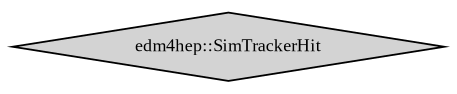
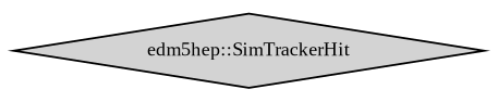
  digraph {
    rankdir=LR
    fontname="Liberation Serif"
-   n1 [color=black fillcolor=lightgrey fontname="Liberation Serif" fontsize=10 height=0.2 label="edm4hep::SimTrackerHit" shape=diamond style=filled width=0.4]
+   n1 [color=black fillcolor=lightgrey fontname="Liberation Serif" fontsize=10 height=0.2 label="edm5hep::SimTrackerHit" shape=diamond style=filled width=0.4]
  }
